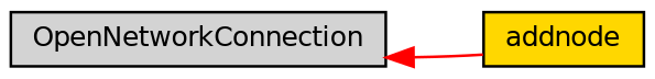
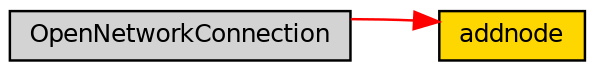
  digraph {
    rankdir=LR
    node [color=black fontname=Helvetica fontsize=10 shape=record style=filled]
    n1 [fillcolor=lightgrey fontcolor=black height=0.2 label=OpenNetworkConnection width=0.4]
    n2 [fillcolor=gold height=0.2 label=addnode width=0.4]
-   n1 -> n2 [color=red dir=back fontname=Helvetica fontsize=10 labelfontname=Helvetica labelfontsize=10 style=solid]
+   n2 -> n1 [color=red dir=back fontname=Helvetica fontsize=10 labelfontname=Helvetica labelfontsize=10 style=solid]
  }
